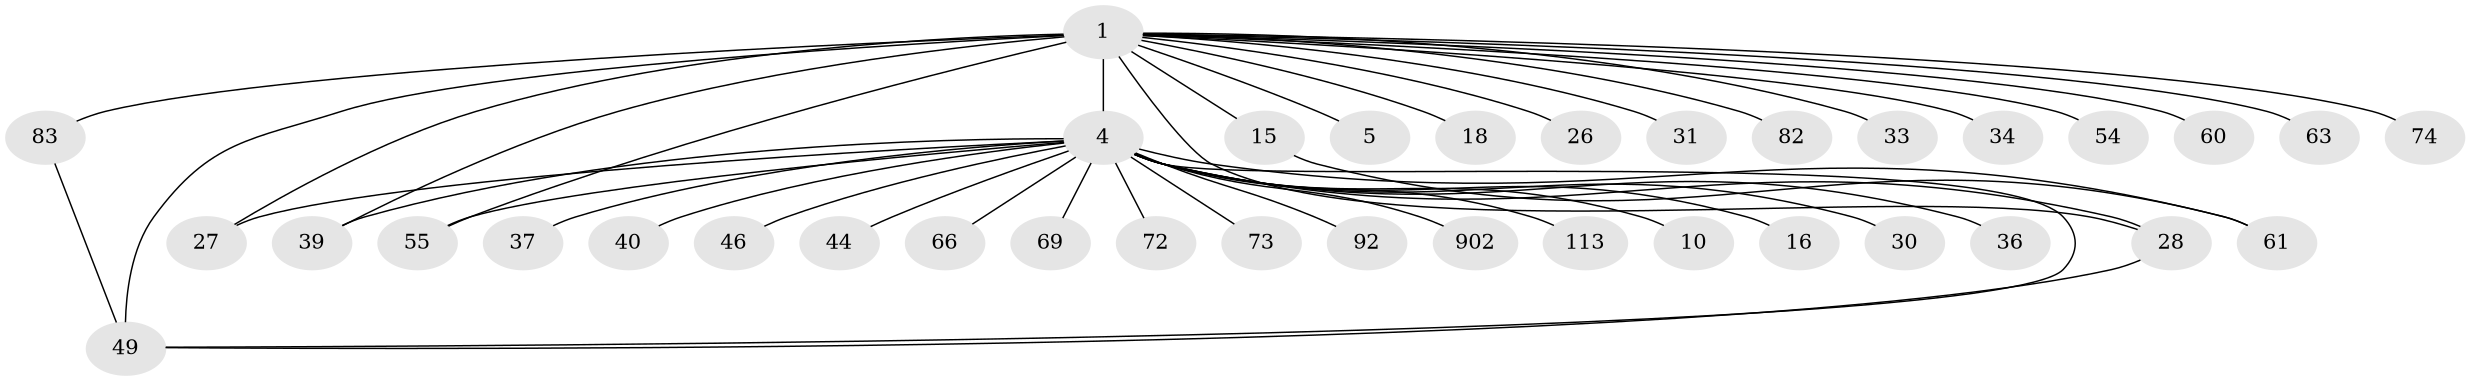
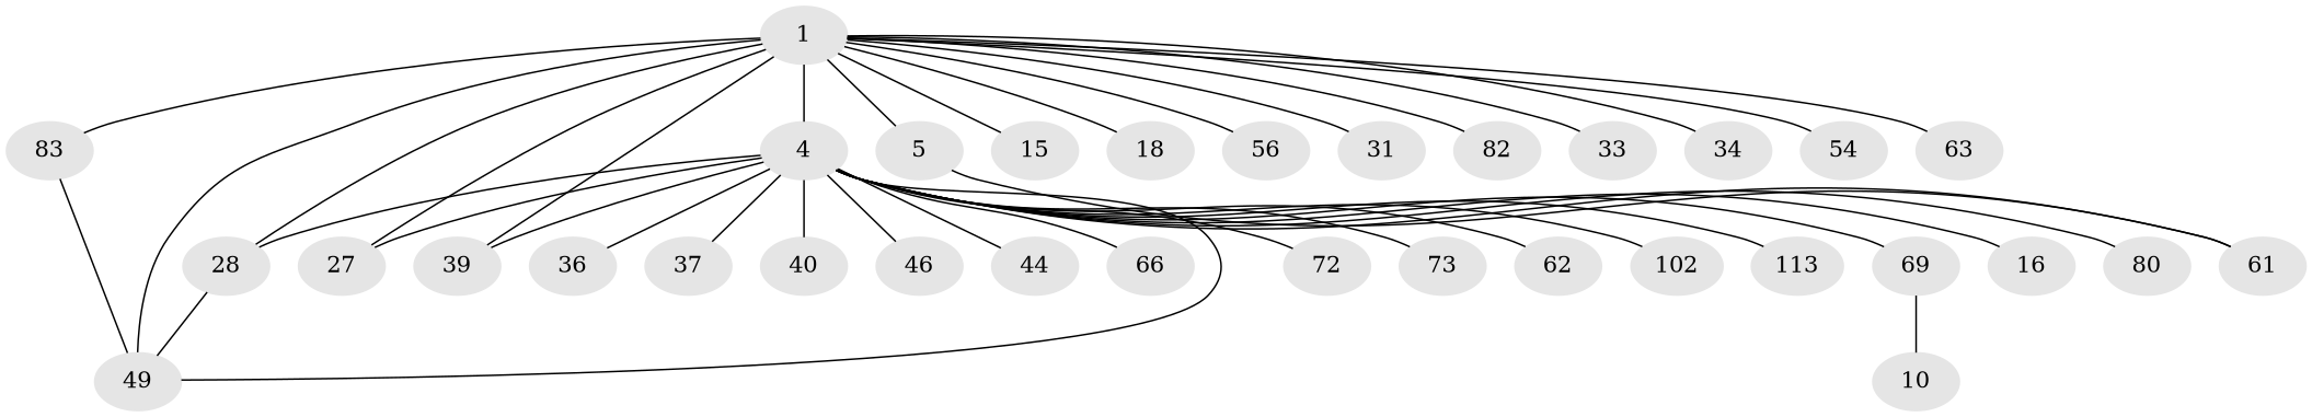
  graph {
    node [color=gray90 style=filled]
    1 [super="+121+109+2"]
    4 [super="+7+52+29"]
    5
    n4 [label=83 super="+21"]
    15
    18 [super="+115+117+45"]
-   26
+   26 [label=56]
    27 [super="+111+57"]
    28 [super="+59+67"]
    31
    n11 [label=82]
    33
    34 [super="+100"]
    39
    49 [super="+120+50+51"]
    54
-   55
-   60 [super="+90"]
    63
-   74
    10 [super="+98"]
    16
-   30 [super="+85"]
+   30 [super="+85" label=80]
    36
    37
    40 [super="+53+71+106+68"]
    46
    61 [super="+112"]
    n29 [label=44]
    66
    69
    72
    73
-   92
-   102 [label=902]
+   92 [label=62]
+   102
    113
    1 -- 4 [weight=14]
    1 -- 5
    1 -- n4
    1 -- 15
    1 -- 18 [weight=4]
    1 -- 26
    1 -- 27
    1 -- 28
    1 -- 31
    1 -- n11
    1 -- 33
    1 -- 34
    1 -- 39
    1 -- 49 [weight=3]
    1 -- 54
-   1 -- 55
-   1 -- 60 [weight=3]
    1 -- 63 [weight=2]
-   1 -- 74
    4 -- 27
    4 -- 28 [weight=4]
    4 -- 39
    4 -- 49
-   4 -- 55
-   4 -- 10
+   69 -- 10
    4 -- 16
    4 -- 30 [weight=2]
    4 -- 36
    4 -- 37
    4 -- 40 [weight=3]
    4 -- 46
    4 -- 61
    4 -- n29
    4 -- 66
    4 -- 69
    4 -- 72
    4 -- 73
    4 -- 92
    4 -- 102
    4 -- 113
-   15 -- 61
+   5 -- 61
    n4 -- 49
    28 -- 49
  }
